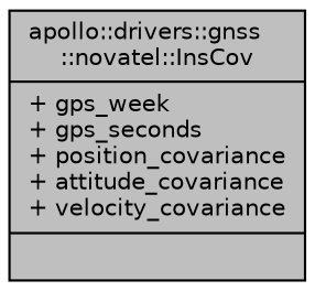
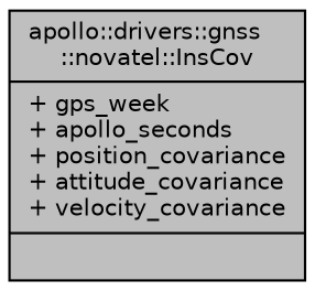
  digraph {
-   n1 [color=black fillcolor=grey75 fontcolor=black fontname=Helvetica fontsize=10 height=0.2 label="{apollo::drivers::gnss\l::novatel::InsCov\n|+ gps_week\l+ gps_seconds\l+ position_covariance\l+ attitude_covariance\l+ velocity_covariance\l|}" shape=record style=filled width=0.4]
+   n1 [color=black fillcolor=grey75 fontcolor=black fontname=Helvetica fontsize=10 height=0.2 label="{apollo::drivers::gnss\l::novatel::InsCov\n|+ gps_week\l+ apollo_seconds\l+ position_covariance\l+ attitude_covariance\l+ velocity_covariance\l|}" shape=record style=filled width=0.4]
  }
